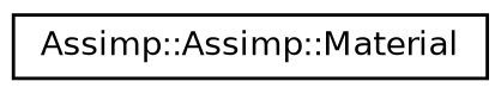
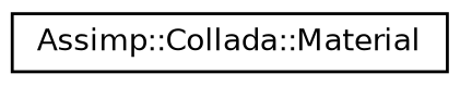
  digraph {
    rankdir=LR
-   n1 [color=black fillcolor=white fontname=Helvetica fontsize=10 height=0.2 label="Assimp::Assimp::Material" shape=record style=filled width=0.4]
+   n1 [color=black fillcolor=white fontname=Helvetica fontsize=10 height=0.2 label="Assimp::Collada::Material" shape=record style=filled width=0.4]
  }
